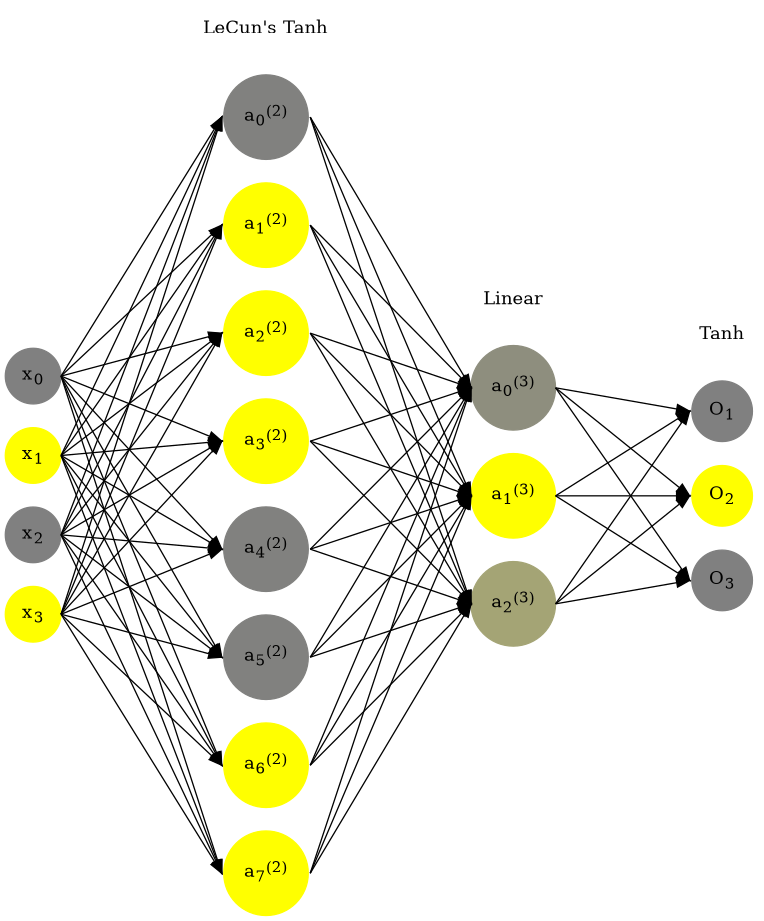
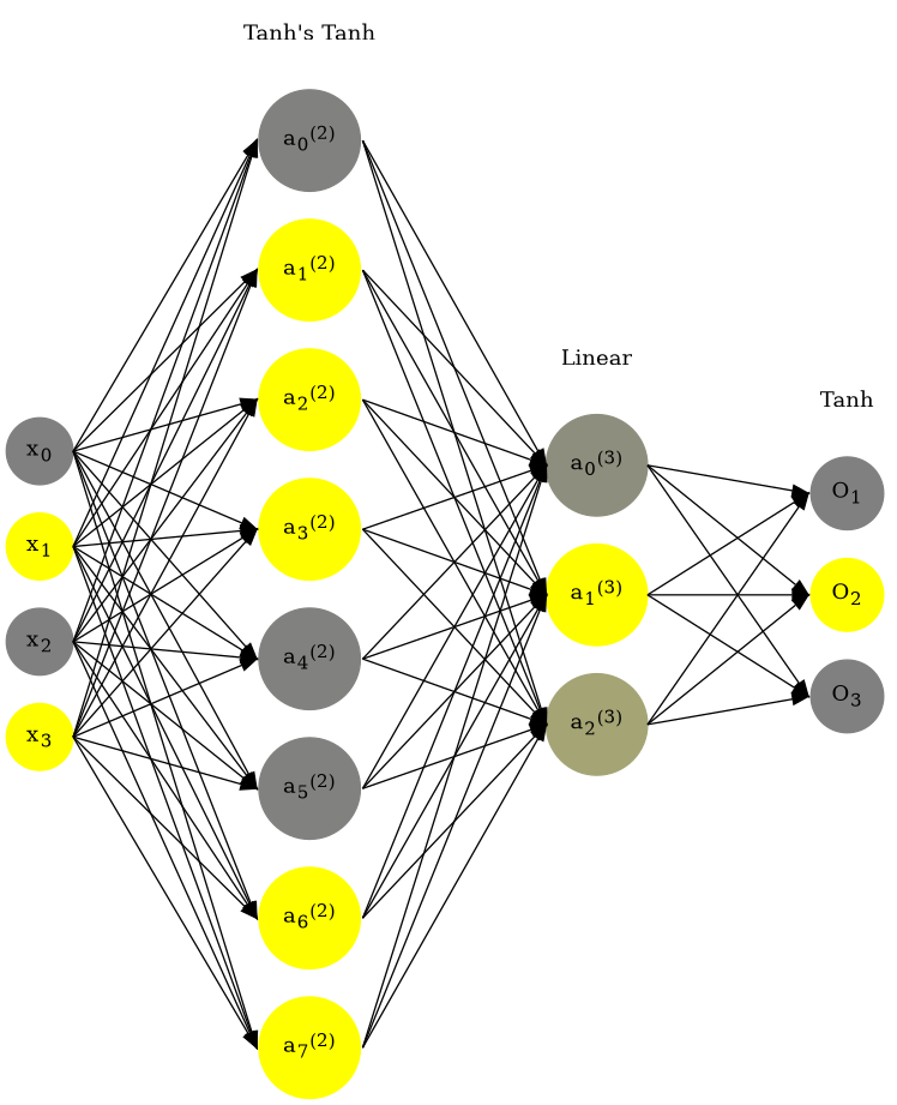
  digraph {
    rankdir=LR
    ranksep=1.4
    splines=false
    node [color="0.1667, 0.0, 0.5" fillcolor="0.1667, 0.0, 0.5" shape=circle style=filled]
    edge [headport=w style=solid tailport=e]
    n1 [label=<x<sub>0</sub>>]
    n2 [color="0.1667, 1.0, 1.0" fillcolor="0.1667, 1.0, 1.0" label=<x<sub>1</sub>>]
    n3 [label=<x<sub>2</sub>>]
    n4 [color="0.1667, 1.0, 1.0" fillcolor="0.1667, 1.0, 1.0" label=<x<sub>3</sub>>]
    n5 [color="0.1667, 0.009543, 0.504771" fillcolor="0.1667, 0.009543, 0.504771" label=<a<sub>0</sub><sup>(2)</sup>>]
    n6 [color="0.1667, 1.389821, 1.194910" fillcolor="0.1667, 1.389821, 1.194910" label=<a<sub>1</sub><sup>(2)</sup>>]
    n7 [color="0.1667, 1.706018, 1.353009" fillcolor="0.1667, 1.706018, 1.353009" label=<a<sub>2</sub><sup>(2)</sup>>]
    n8 [color="0.1667, 1.228094, 1.114047" fillcolor="0.1667, 1.228094, 1.114047" label=<a<sub>3</sub><sup>(2)</sup>>]
    n9 [color="0.1667, 0.008804, 0.504402" fillcolor="0.1667, 0.008804, 0.504402" label=<a<sub>4</sub><sup>(2)</sup>>]
    n10 [color="0.1667, 0.013070, 0.506535" fillcolor="0.1667, 0.013070, 0.506535" label=<a<sub>5</sub><sup>(2)</sup>>]
    n11 [color="0.1667, 1.430132, 1.215066" fillcolor="0.1667, 1.430132, 1.215066" label=<a<sub>6</sub><sup>(2)</sup>>]
    n12 [color="0.1667, 1.304221, 1.152111" fillcolor="0.1667, 1.304221, 1.152111" label=<a<sub>7</sub><sup>(2)</sup>>]
    n13 [color="0.1667, 0.109679, 0.554840" fillcolor="0.1667, 0.109679, 0.554840" label=<a<sub>0</sub><sup>(3)</sup>>]
    n14 [color="0.1667, 1.839384, 1.419692" fillcolor="0.1667, 1.839384, 1.419692" label=<a<sub>1</sub><sup>(3)</sup>>]
    n15 [color="0.1667, 0.282907, 0.641453" fillcolor="0.1667, 0.282907, 0.641453" label=<a<sub>2</sub><sup>(3)</sup>>]
    n16 [label=<O<sub>1</sub>>]
    n17 [color="0.1667, 1.0, 1.0" fillcolor="0.1667, 1.0, 1.0" label=<O<sub>2</sub>>]
    n18 [label=<O<sub>3</sub>>]
-   n19 [label="LeCun's Tanh" shape=plaintext color="" fillcolor="" style=""]
+   n19 [label="Tanh's Tanh" shape=plaintext color="" fillcolor="" style=""]
    n20 [label=Linear shape=plaintext color="" fillcolor="" style=""]
    n21 [label=Tanh shape=plaintext color="" fillcolor="" style=""]
    subgraph sub_1 {
      n1
    }
    subgraph sub_2 {
      n2
    }
    subgraph sub_3 {
      n3
    }
    subgraph sub_4 {
      n4
    }
    subgraph sub_5 {
      n5
    }
    subgraph sub_6 {
      n6
    }
    subgraph sub_7 {
      n7
    }
    subgraph sub_8 {
      n8
    }
    subgraph sub_9 {
      n9
    }
    subgraph sub_10 {
      n10
    }
    subgraph sub_11 {
      n11
    }
    subgraph sub_12 {
      n12
    }
    subgraph sub_13 {
      n13
    }
    subgraph sub_14 {
      n14
    }
    subgraph sub_15 {
      n15
    }
    subgraph sub_16 {
      n16
    }
    subgraph sub_17 {
      n17
    }
    subgraph sub_18 {
      n18
    }
    subgraph sub_19 {
      rank=same
      n1
      n2
      n3
      n4
    }
    subgraph sub_20 {
      rank=same
      n5
      n6
      n7
      n8
      n9
      n10
      n11
      n12
    }
    subgraph sub_21 {
      rank=same
      n13
      n14
      n15
    }
    subgraph sub_22 {
      rank=same
      n16
      n17
      n18
    }
    subgraph sub_23 {
      rank=same
      n5
      n19
    }
    subgraph sub_24 {
      rank=same
      n13
      n20
    }
    subgraph sub_25 {
      rank=same
      n16
      n21
    }
    n1 -> n2 [style=invis]
    n1 -> n5
    n1 -> n6
    n1 -> n7
    n1 -> n8
    n1 -> n9
    n1 -> n10
    n1 -> n11
    n1 -> n12
    n2 -> n3 [style=invis]
    n2 -> n5
    n2 -> n6
    n2 -> n7
    n2 -> n8
    n2 -> n9
    n2 -> n10
    n2 -> n11
    n2 -> n12
    n3 -> n4 [style=invis]
    n3 -> n5
    n3 -> n6
    n3 -> n7
    n3 -> n8
    n3 -> n9
    n3 -> n10
    n3 -> n11
    n3 -> n12
    n4 -> n5
    n4 -> n6
    n4 -> n7
    n4 -> n8
    n4 -> n9
    n4 -> n10
    n4 -> n11
    n4 -> n12
    n5 -> n6 [style=invis]
    n5 -> n13
    n5 -> n14
    n5 -> n15
    n6 -> n7 [style=invis]
    n6 -> n13
    n6 -> n14
    n6 -> n15
    n7 -> n8 [style=invis]
    n7 -> n13
    n7 -> n14
    n7 -> n15
    n8 -> n9 [style=invis]
    n8 -> n13
    n8 -> n14
    n8 -> n15
    n9 -> n10 [style=invis]
    n9 -> n13
    n9 -> n14
    n9 -> n15
    n10 -> n11 [style=invis]
    n10 -> n13
    n10 -> n14
    n10 -> n15
    n11 -> n12 [style=invis]
    n11 -> n13
    n11 -> n14
    n11 -> n15
    n12 -> n13
    n12 -> n14
    n12 -> n15
    n13 -> n14 [style=invis]
    n13 -> n16
    n13 -> n17
    n13 -> n18
    n14 -> n15 [style=invis]
    n14 -> n16
    n14 -> n17
    n14 -> n18
    n15 -> n16
    n15 -> n17
    n15 -> n18
    n16 -> n17 [style=invis]
    n17 -> n18 [style=invis]
    n19 -> n5 [style=invis]
    n20 -> n13 [style=invis]
    n21 -> n16 [style=invis]
  }
